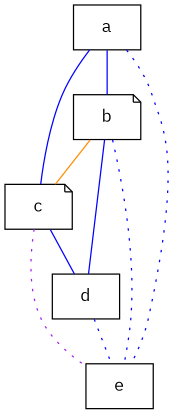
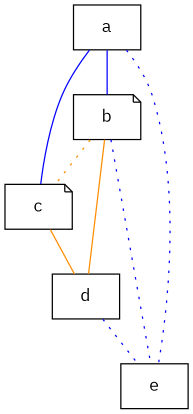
  graph {
    fontname="IBM Plex Mono"
    node [fontname="IBM Plex Mono" shape=box]
    edge [color=blue fontname="IBM Plex Mono"]
    a
    b [shape=note]
    c [shape=note]
    e
    d
    a -- b
    a -- c
    a -- e [style=dotted]
-   b -- c [color=darkorange]
+   b -- c [color=darkorange style=dotted]
    b -- e [style=dotted]
-   b -- d
-   c -- e [color=purple style=dotted]
-   c -- d
+   b -- d [color=darkorange]
+   c -- d [color=darkorange]
    d -- e [style=dotted]
  }
